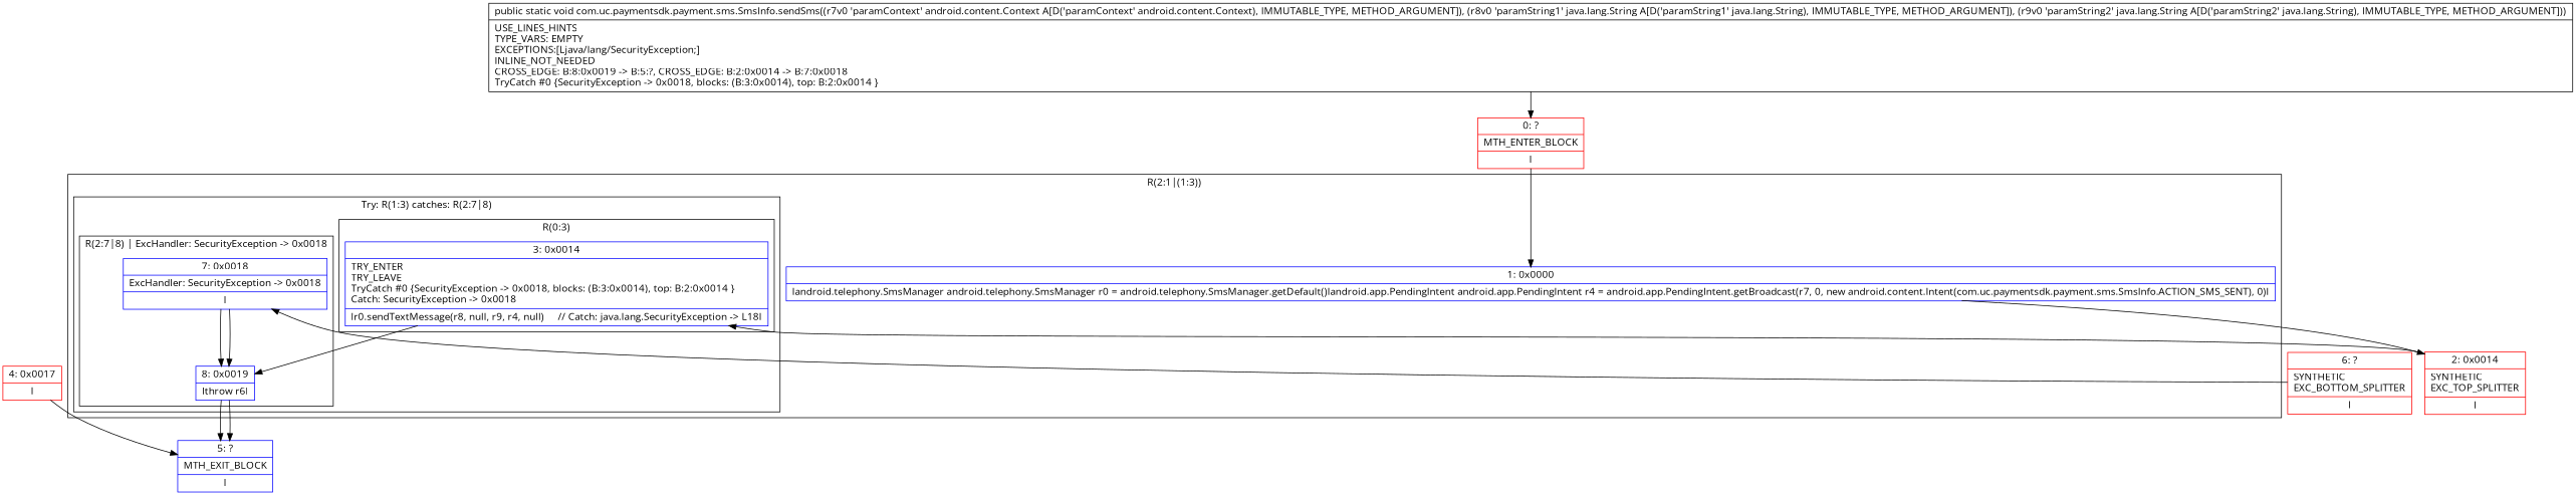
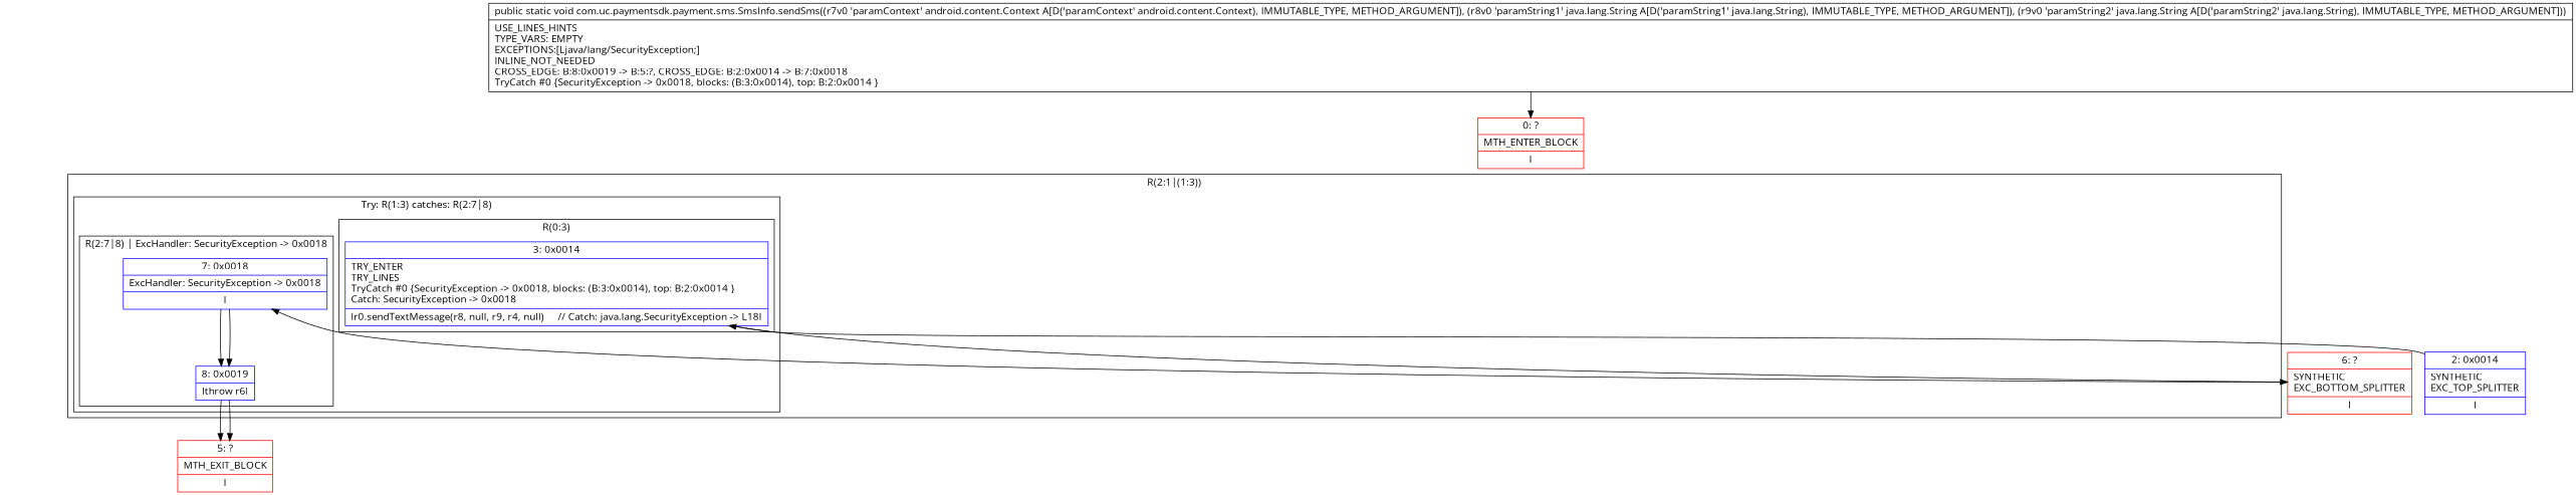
  digraph {
    fontname="Open Sans"
    node [color=red fontname="Open Sans" shape=record]
    edge [fontname="Open Sans"]
-   n1 [color=blue label="{3\:\ 0x0014|TRY_ENTER\lTRY_LEAVE\lTryCatch #0 \{SecurityException \-\> 0x0018, blocks: (B:3:0x0014), top: B:2:0x0014 \}\lCatch: SecurityException \-\> 0x0018\l|lr0.sendTextMessage(r8, null, r9, r4, null)     \/\/ Catch: java.lang.SecurityException \-\> L18l}"]
+   n1 [color=blue label="{3\:\ 0x0014|TRY_ENTER\lTRY_LINES\lTryCatch #0 \{SecurityException \-\> 0x0018, blocks: (B:3:0x0014), top: B:2:0x0014 \}\lCatch: SecurityException \-\> 0x0018\l|lr0.sendTextMessage(r8, null, r9, r4, null)     \/\/ Catch: java.lang.SecurityException \-\> L18l}"]
    n2 [color=blue label="{7\:\ 0x0018|ExcHandler: SecurityException \-\> 0x0018\l|l}"]
    n3 [color=blue label="{8\:\ 0x0019|lthrow r6l}"]
-   n4 [color=blue label="{1\:\ 0x0000|landroid.telephony.SmsManager android.telephony.SmsManager r0 = android.telephony.SmsManager.getDefault()landroid.app.PendingIntent android.app.PendingIntent r4 = android.app.PendingIntent.getBroadcast(r7, 0, new android.content.Intent(com.uc.paymentsdk.payment.sms.SmsInfo.ACTION_SMS_SENT), 0)l}"]
    n5 [label="{6\:\ ?|SYNTHETIC\lEXC_BOTTOM_SPLITTER\l|l}"]
-   n6 [color=blue label="{5\:\ ?|MTH_EXIT_BLOCK\l|l}"]
-   n7 [label="{2\:\ 0x0014|SYNTHETIC\lEXC_TOP_SPLITTER\l|l}"]
-   n8 [label="{4\:\ 0x0017|l}"]
+   n6 [label="{5\:\ ?|MTH_EXIT_BLOCK\l|l}"]
+   n7 [color=blue label="{2\:\ 0x0014|SYNTHETIC\lEXC_TOP_SPLITTER\l|l}"]
    n9 [label="{0\:\ ?|MTH_ENTER_BLOCK\l|l}"]
    n10 [label="{public static void com.uc.paymentsdk.payment.sms.SmsInfo.sendSms((r7v0 'paramContext' android.content.Context A[D('paramContext' android.content.Context), IMMUTABLE_TYPE, METHOD_ARGUMENT]), (r8v0 'paramString1' java.lang.String A[D('paramString1' java.lang.String), IMMUTABLE_TYPE, METHOD_ARGUMENT]), (r9v0 'paramString2' java.lang.String A[D('paramString2' java.lang.String), IMMUTABLE_TYPE, METHOD_ARGUMENT]))  | USE_LINES_HINTS\lTYPE_VARS: EMPTY\lEXCEPTIONS:[Ljava\/lang\/SecurityException;]\lINLINE_NOT_NEEDED\lCROSS_EDGE: B:8:0x0019 \-\> B:5:?, CROSS_EDGE: B:2:0x0014 \-\> B:7:0x0018\lTryCatch #0 \{SecurityException \-\> 0x0018, blocks: (B:3:0x0014), top: B:2:0x0014 \}\l}" color=""]
    subgraph cluster_1 {
      label="R(2:1|(1:3))"
-     n4
      subgraph cluster_2 {
        label="Try: R(1:3) catches: R(2:7|8)"
        subgraph cluster_3 {
          label="R(0:3)"
          n1
        }
        subgraph cluster_4 {
          label="R(2:7|8) | ExcHandler: SecurityException \-\> 0x0018\l"
          n2
          n3
        }
      }
    }
    subgraph cluster_5 {
      label="R(2:7|8) | ExcHandler: SecurityException \-\> 0x0018\l"
    }
-   n1 -> n3
+   n1 -> n5
    n2 -> n3
    n2 -> n3
    n3 -> n6
    n3 -> n6
-   n4 -> n7
    n5 -> n2
    n7 -> n1
-   n8 -> n6
-   n9 -> n4
    n10 -> n9
  }
